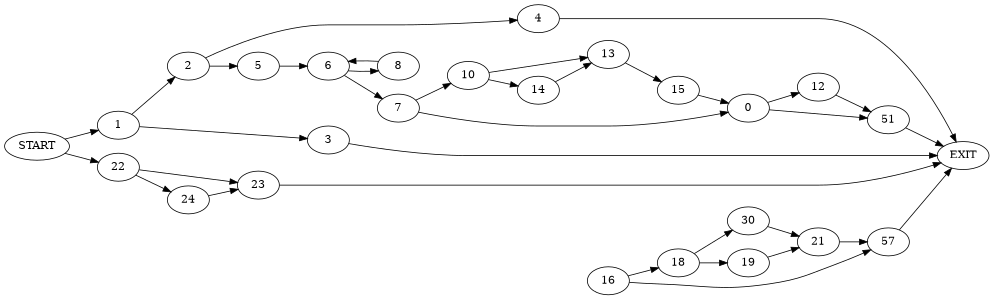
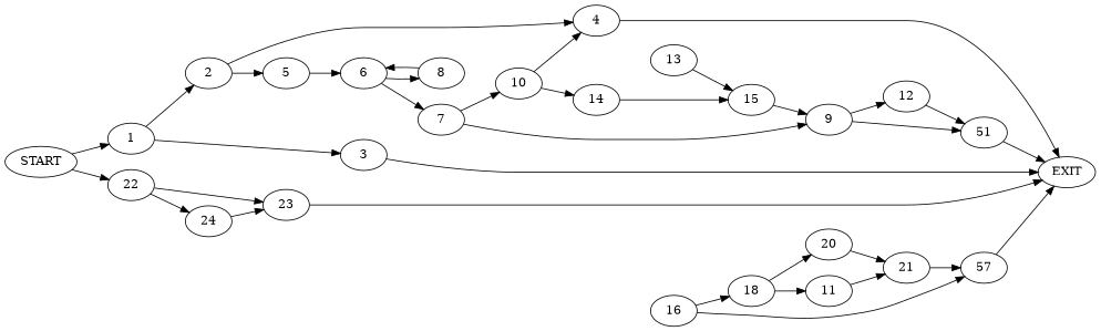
  digraph {
    rankdir=LR
    n1 [label=START]
    1
    22
    2
    3
    n6 [label=57]
    16
    18
    23
    24
    n11 [label=EXIT]
    4
    5
    6
    7
    8
-   9 [label=0]
+   9
    10
    n19 [label=51]
    12
    13
    14
    15
-   19
-   20 [label=30]
+   19 [label=11]
+   20
    21
    n1 -> 1
    n1 -> 22
    1 -> 2
    1 -> 3
    22 -> 23
    22 -> 24
    2 -> 4
    2 -> 5
    3 -> n11
    n6 -> n11
    16 -> n6
    16 -> 18
    18 -> 19
    18 -> 20
    23 -> n11
    24 -> 23
    4 -> n11
    5 -> 6
    6 -> 7
    6 -> 8
    7 -> 9
    7 -> 10
    8 -> 6
    9 -> n19
    9 -> 12
-   10 -> 13
+   10 -> 4
    10 -> 14
    n19 -> n11
    12 -> n19
    13 -> 15
-   14 -> 13
+   14 -> 15
    15 -> 9
    19 -> 21
    20 -> 21
    21 -> n6
  }
